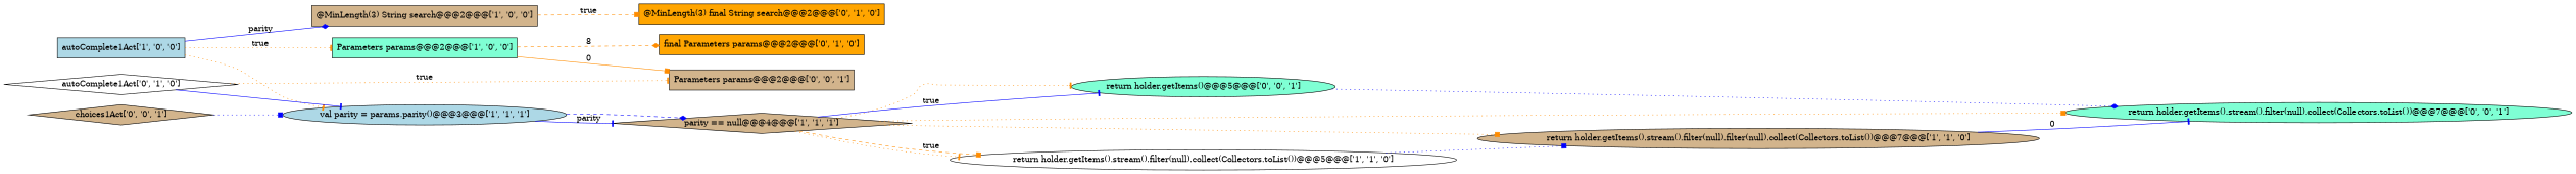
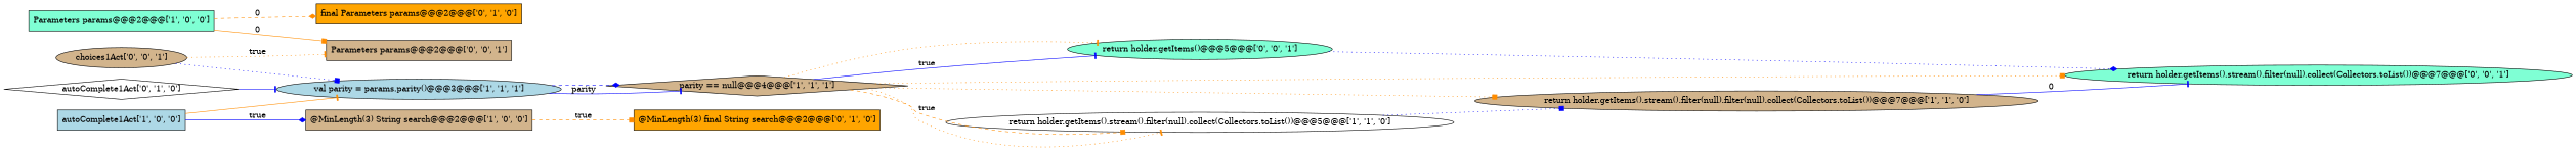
  digraph {
    rankdir=LR
    node [fillcolor=tan shape=box style=filled]
    edge [arrowhead=tee color=darkorange style=dotted]
    n1 [label="Parameters params@@@2@@@['0', '0', '1']"]
    n2 [fillcolor=aquamarine label="return holder.getItems()@@@5@@@['0', '0', '1']" shape=ellipse]
    n3 [fillcolor=aquamarine label="return holder.getItems().stream().filter(null).collect(Collectors.toList())@@@7@@@['0', '0', '1']" shape=ellipse]
    n4 [fillcolor=orange label="final Parameters params@@@2@@@['0', '1', '0']"]
    n5 [fillcolor=lightblue label="autoComplete1Act['1', '0', '0']"]
    n6 [fillcolor=lightblue label="val parity = params.parity()@@@3@@@['1', '1', '1']" shape=ellipse]
    n7 [label="@MinLength(3) String search@@@2@@@['1', '0', '0']"]
    n8 [fillcolor=aquamarine label="Parameters params@@@2@@@['1', '0', '0']"]
    n9 [label="parity == null@@@4@@@['1', '1', '1']" shape=diamond]
    n10 [fillcolor=orange label="@MinLength(3) final String search@@@2@@@['0', '1', '0']"]
    n11 [label="return holder.getItems().stream().filter(null).filter(null).collect(Collectors.toList())@@@7@@@['1', '1', '0']" shape=ellipse]
    n12 [fillcolor=white label="return holder.getItems().stream().filter(null).collect(Collectors.toList())@@@5@@@['1', '1', '0']" shape=ellipse]
-   n13 [label="choices1Act['0', '0', '1']" shape=diamond]
+   n13 [label="choices1Act['0', '0', '1']" shape=ellipse]
    n14 [fillcolor=white label="autoComplete1Act['0', '1', '0']" shape=diamond]
    n2 -> n3 [arrowhead=diamond color=blue]
-   n5 -> n6
-   n5 -> n7 [arrowhead=diamond color=blue label=parity style=solid]
-   n5 -> n8 [label=true]
+   n5 -> n6 [style=solid]
+   n5 -> n7 [arrowhead=diamond color=blue label=true style=solid]
    n6 -> n9 [color=blue label=parity style=solid]
    n6 -> n9 [arrowhead=diamond color=blue style=dashed]
    n7 -> n10 [arrowhead=box label=true style=dashed]
    n8 -> n1 [arrowhead=box label=0 style=solid]
-   n8 -> n4 [arrowhead=diamond label=8 style=dashed]
+   n8 -> n4 [arrowhead=diamond label=0 style=dashed]
    n9 -> n2
    n9 -> n2 [color=blue label=true style=solid]
    n9 -> n3 [arrowhead=box]
    n9 -> n11 [arrowhead=box]
    n9 -> n12 [arrowhead=box label=true style=dashed]
    n9 -> n12
    n11 -> n3 [color=blue label=0 style=solid]
    n12 -> n11 [arrowhead=box color=blue]
-   n14 -> n1 [label=true]
+   n13 -> n1 [label=true]
    n13 -> n6 [arrowhead=box color=blue]
    n14 -> n6 [color=blue style=solid]
  }
